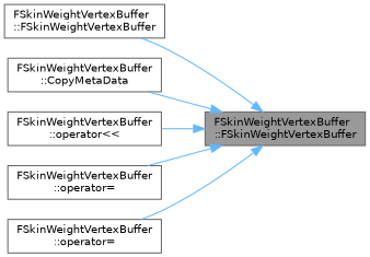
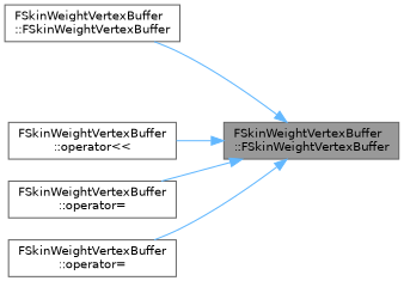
  digraph {
    rankdir=RL
    node [color=grey40 fillcolor=white fontname=Helvetica fontsize=10 shape=box style=filled]
    edge [color=steelblue1 dir=back fontname=Helvetica fontsize=10 labelfontname=Helvetica labelfontsize=10 style=solid]
    n1 [color=gray40 fillcolor=grey60 fontcolor=black height=0.2 label="FSkinWeightVertexBuffer\l::FSkinWeightVertexBuffer" width=0.4]
    n2 [height=0.2 label="FSkinWeightVertexBuffer\l::FSkinWeightVertexBuffer" width=0.4]
-   n3 [height=0.2 label="FSkinWeightVertexBuffer\l::CopyMetaData" width=0.4]
    n4 [height=0.2 label="FSkinWeightVertexBuffer\l::operator\<\<" width=0.4]
    n5 [height=0.2 label="FSkinWeightVertexBuffer\l::operator=" width=0.4]
    n6 [height=0.2 label="FSkinWeightVertexBuffer\l::operator=" width=0.4]
    n1 -> n2
-   n1 -> n3
    n1 -> n4
    n1 -> n5
    n1 -> n6
  }
